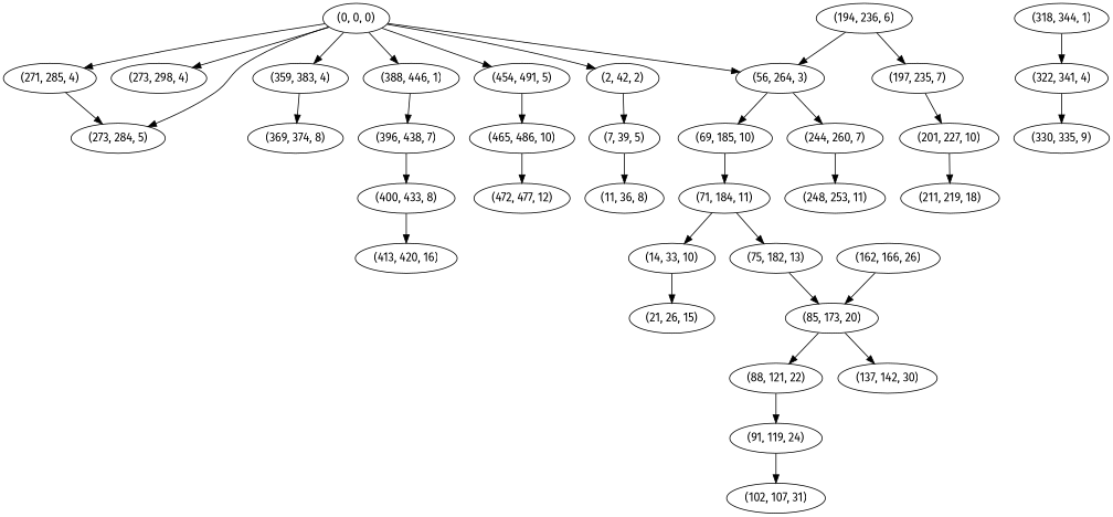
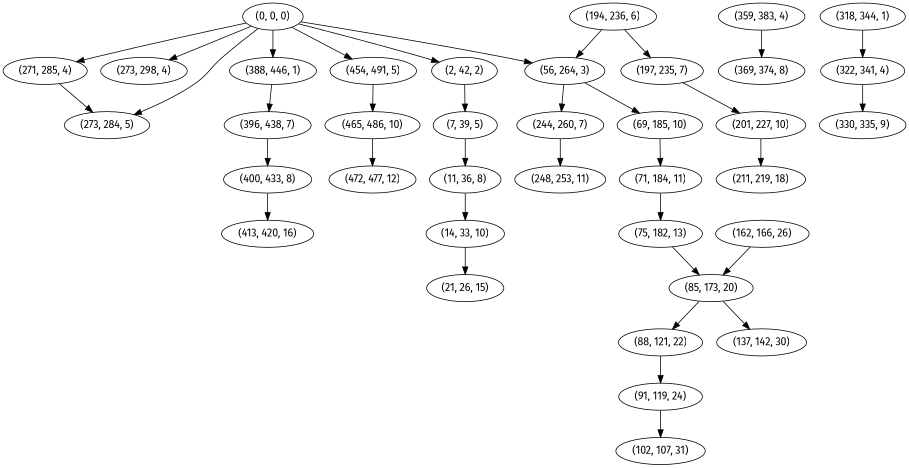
  digraph {
    fontname="Fira Sans"
    node [fontname="Fira Sans"]
    edge [fontname="Fira Sans"]
    "(0, 0, 0)"
    "(2, 42, 2)"
    "(56, 264, 3)"
    "(271, 285, 4)"
    n5 [label="(273, 298, 4)"]
    "(359, 383, 4)"
    "(388, 446, 1)"
    "(454, 491, 5)"
    "(273, 284, 5)"
    "(7, 39, 5)"
    "(69, 185, 10)"
    "(244, 260, 7)"
    "(318, 344, 1)"
    "(322, 341, 4)"
    "(369, 374, 8)"
    "(396, 438, 7)"
    "(465, 486, 10)"
    "(11, 36, 8)"
    "(14, 33, 10)"
    "(21, 26, 15)"
    "(71, 184, 11)"
    "(194, 236, 6)"
    "(197, 235, 7)"
    "(248, 253, 11)"
    "(75, 182, 13)"
    "(85, 173, 20)"
    "(88, 121, 22)"
    "(137, 142, 30)"
    "(91, 119, 24)"
    "(162, 166, 26)"
    "(102, 107, 31)"
    "(201, 227, 10)"
    "(211, 219, 18)"
    "(330, 335, 9)"
    "(400, 433, 8)"
    "(413, 420, 16)"
    "(472, 477, 12)"
    "(0, 0, 0)" -> "(2, 42, 2)"
    "(0, 0, 0)" -> "(56, 264, 3)"
    "(0, 0, 0)" -> "(271, 285, 4)"
    "(0, 0, 0)" -> n5
-   "(0, 0, 0)" -> "(359, 383, 4)"
    "(0, 0, 0)" -> "(388, 446, 1)"
    "(0, 0, 0)" -> "(454, 491, 5)"
    "(0, 0, 0)" -> "(273, 284, 5)"
    "(2, 42, 2)" -> "(7, 39, 5)"
    "(56, 264, 3)" -> "(69, 185, 10)"
    "(56, 264, 3)" -> "(244, 260, 7)"
    "(271, 285, 4)" -> "(273, 284, 5)"
    "(359, 383, 4)" -> "(369, 374, 8)"
    "(388, 446, 1)" -> "(396, 438, 7)"
    "(454, 491, 5)" -> "(465, 486, 10)"
    "(7, 39, 5)" -> "(11, 36, 8)"
    "(69, 185, 10)" -> "(71, 184, 11)"
    "(244, 260, 7)" -> "(248, 253, 11)"
    "(318, 344, 1)" -> "(322, 341, 4)"
    "(322, 341, 4)" -> "(330, 335, 9)"
    "(396, 438, 7)" -> "(400, 433, 8)"
    "(465, 486, 10)" -> "(472, 477, 12)"
-   "(71, 184, 11)" -> "(14, 33, 10)"
+   "(11, 36, 8)" -> "(14, 33, 10)"
    "(14, 33, 10)" -> "(21, 26, 15)"
    "(71, 184, 11)" -> "(75, 182, 13)"
    "(194, 236, 6)" -> "(56, 264, 3)"
    "(194, 236, 6)" -> "(197, 235, 7)"
    "(197, 235, 7)" -> "(201, 227, 10)"
    "(75, 182, 13)" -> "(85, 173, 20)"
    "(85, 173, 20)" -> "(88, 121, 22)"
    "(85, 173, 20)" -> "(137, 142, 30)"
    "(88, 121, 22)" -> "(91, 119, 24)"
    "(91, 119, 24)" -> "(102, 107, 31)"
    "(162, 166, 26)" -> "(85, 173, 20)"
    "(201, 227, 10)" -> "(211, 219, 18)"
    "(400, 433, 8)" -> "(413, 420, 16)"
  }
